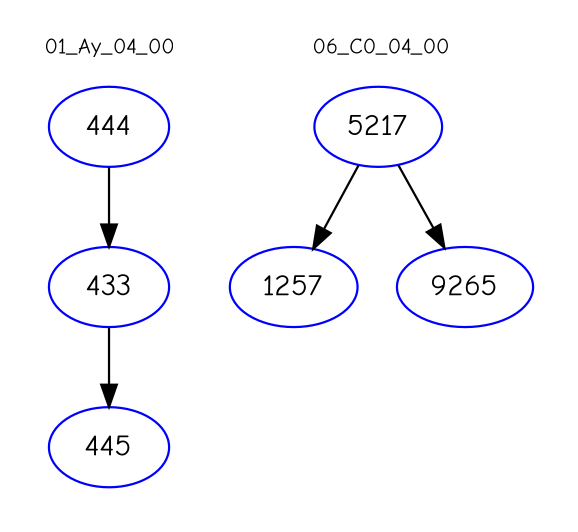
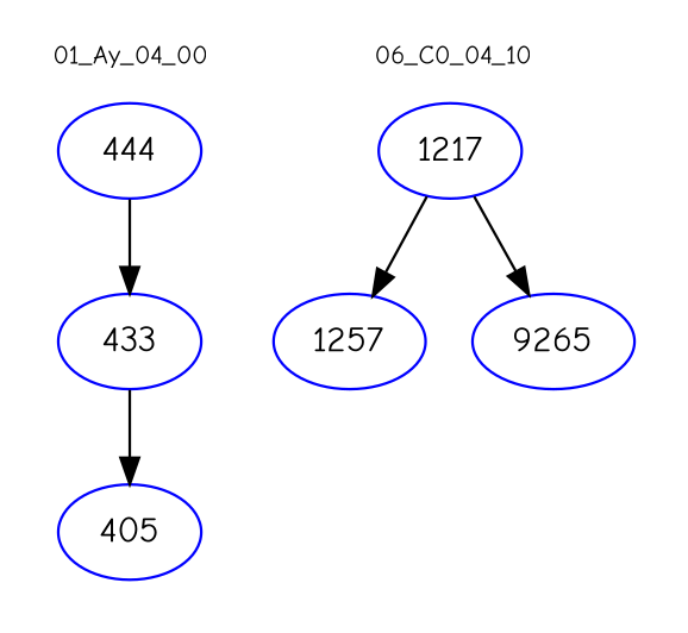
  digraph {
    fontname="Comic Neue"
    node [color=blue fontname="Comic Neue"]
    edge [color=black fontname="Comic Neue"]
    n1 [label=444]
    n2 [label=433]
-   n3 [label=445]
+   n3 [label=405]
    n4 [label=1257]
-   n5 [label=5217]
+   n5 [label=1217]
    n6 [label=9265]
    subgraph cluster_1 {
      color=white
      fontsize=10
      label="01_Ay_04_00"
      n1
      n2
      n3
    }
    subgraph cluster_2 {
      color=white
      fontsize=10
-     label="06_C0_04_00"
+     label="06_C0_04_10"
      n4
      n5
      n6
    }
    n1 -> n2
    n2 -> n3
    n5 -> n4
    n5 -> n6
  }
